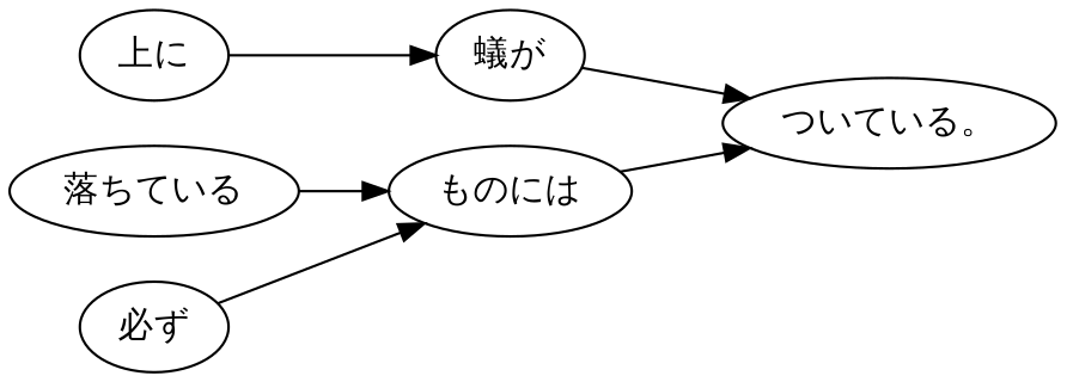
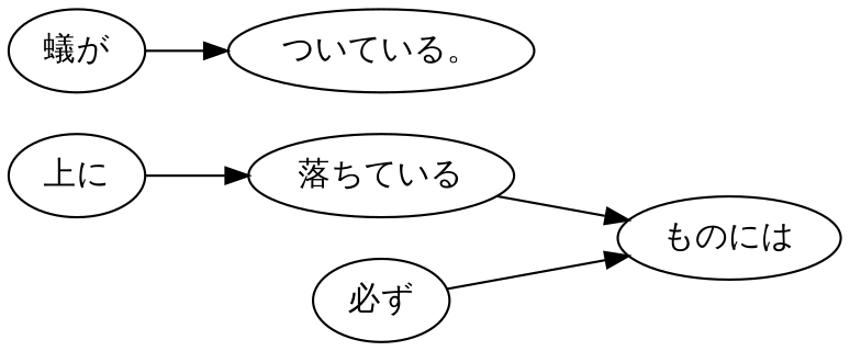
  digraph {
    rankdir=LR
    n1 [label="上に"]
    n2 [label="落ちている"]
    n3 [label="ものには"]
    n4 [label="ついている。"]
    n5 [label="必ず"]
    n6 [label="蟻が"]
-   n1 -> n6
+   n1 -> n2
    n2 -> n3
-   n3 -> n4
    n5 -> n3
    n6 -> n4
  }
